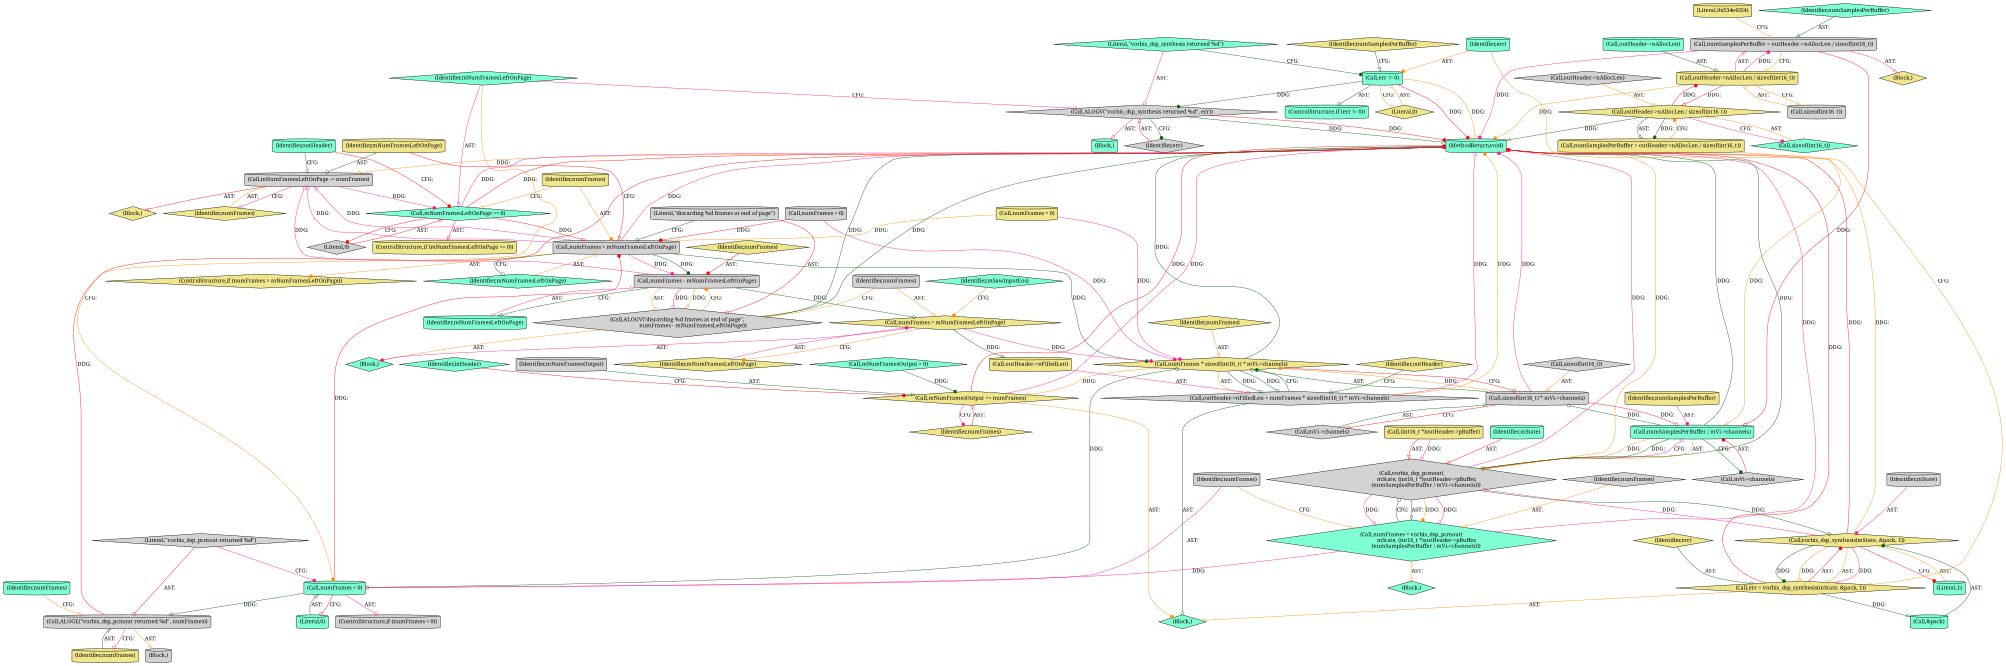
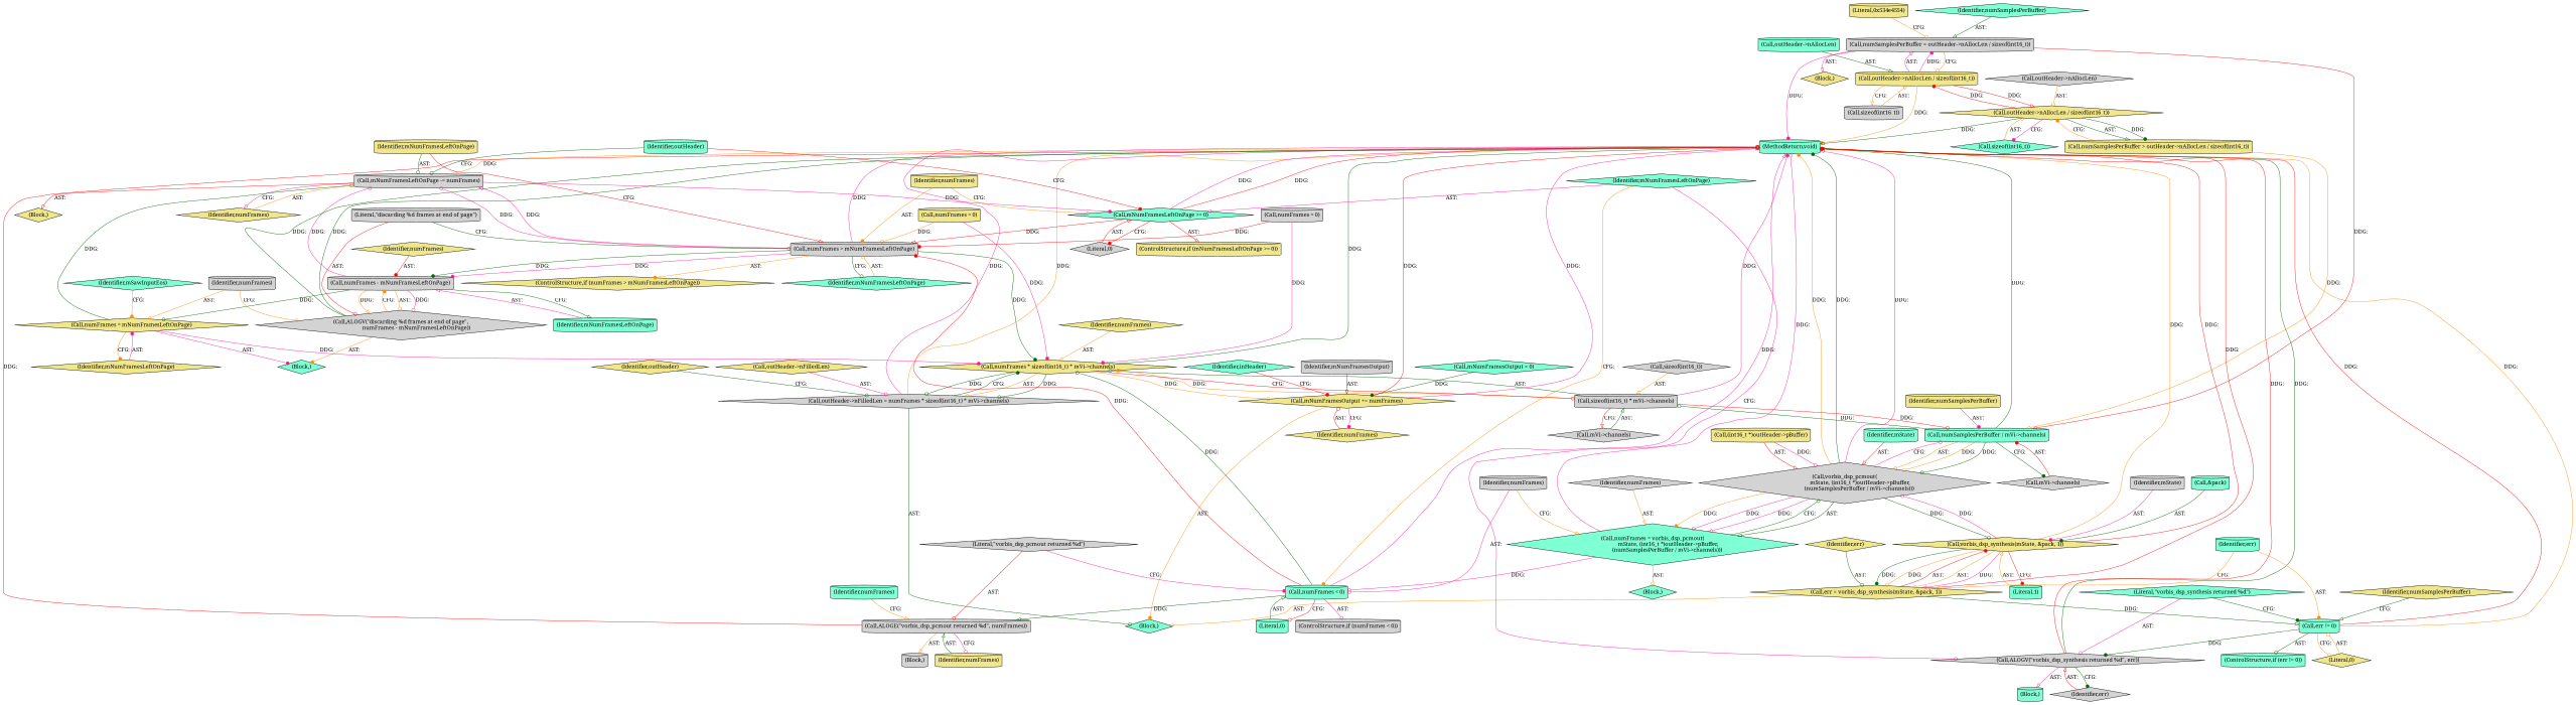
  digraph {
    fontname="Noto Serif"
    node [fillcolor=khaki fontname="Noto Serif" shape=diamond style=filled]
    edge [arrowhead=odot color=darkorange fontname="Noto Serif"]
    n1 [fillcolor=lightgrey label="(Call,numSamplesPerBuffer = outHeader->nAllocLen / sizeof(int16_t))" shape=cylinder]
    n2 [label="(Call,outHeader->nAllocLen / sizeof(int16_t))" shape=cylinder]
    n3 [fillcolor=aquamarine label="(Call,numSamplesPerBuffer / mVi->channels)" shape=cylinder]
    n4 [label="(Block,)"]
    n5 [fillcolor=aquamarine label="(MethodReturn,void)" shape=cylinder]
    n6 [label="(Call,outHeader->nAllocLen / sizeof(int16_t))"]
    n7 [fillcolor=lightgrey label="(Call,sizeof(int16_t))" shape=cylinder]
    n8 [fillcolor=lightgrey label="(Call,vorbis_dsp_pcmout(\n                     mState, (int16_t *)outHeader->pBuffer,\n                    (numSamplesPerBuffer / mVi->channels)))"]
    n9 [fillcolor=lightgrey label="(Call,sizeof(int16_t) * mVi->channels)" shape=cylinder]
    n10 [fillcolor=lightgrey label="(Call,mVi->channels)"]
    n11 [fillcolor=lightgrey label="(Call,mNumFramesLeftOnPage -= numFrames)" shape=cylinder]
    n12 [label="(Call,numSamplesPerBuffer > outHeader->nAllocLen / sizeof(int16_t))" shape=cylinder]
    n13 [fillcolor=aquamarine label="(Call,sizeof(int16_t))"]
    n14 [label="(Call,vorbis_dsp_synthesis(mState, &pack, 1))"]
    n15 [fillcolor=aquamarine label="(Call,numFrames = vorbis_dsp_pcmout(\n                     mState, (int16_t *)outHeader->pBuffer,\n                    (numSamplesPerBuffer / mVi->channels)))"]
    n16 [label="(Call,numFrames * sizeof(int16_t) * mVi->channels)"]
    n17 [fillcolor=lightgrey label="(Call,mVi->channels)"]
    n18 [label="(Call,err = vorbis_dsp_synthesis(mState, &pack, 1))"]
    n19 [fillcolor=aquamarine label="(Literal,1)" shape=cylinder]
    n20 [fillcolor=aquamarine label="(Call,numFrames < 0)" shape=cylinder]
    n21 [fillcolor=aquamarine label="(Block,)"]
    n22 [fillcolor=aquamarine label="(Call,err != 0)" shape=cylinder]
    n23 [fillcolor=aquamarine label="(Block,)"]
    n24 [fillcolor=lightgrey label="(Call,ALOGV(\"vorbis_dsp_synthesis returned %d\", err))"]
    n25 [fillcolor=aquamarine label="(ControlStructure,if (err != 0))" shape=cylinder]
    n26 [label="(Literal,0)"]
    n27 [fillcolor=aquamarine label="(Block,)" shape=cylinder]
    n28 [fillcolor=lightgrey label="(Identifier,err)"]
    n29 [fillcolor=lightgrey label="(Call,ALOGE(\"vorbis_dsp_pcmout returned %d\", numFrames))" shape=cylinder]
    n30 [fillcolor=lightgrey label="(Call,numFrames > mNumFramesLeftOnPage)" shape=cylinder]
    n31 [fillcolor=lightgrey label="(ControlStructure,if (numFrames < 0))" shape=cylinder]
    n32 [fillcolor=aquamarine label="(Literal,0)" shape=cylinder]
    n33 [label="(Identifier,numFrames)" shape=cylinder]
    n34 [fillcolor=lightgrey label="(Block,)" shape=cylinder]
    n35 [fillcolor=lightgrey label="(Call,numFrames - mNumFramesLeftOnPage)" shape=cylinder]
    n36 [label="(ControlStructure,if (numFrames > mNumFramesLeftOnPage))"]
    n37 [fillcolor=aquamarine label="(Identifier,mNumFramesLeftOnPage)"]
    n38 [fillcolor=lightgrey label="(Call,outHeader->nFilledLen = numFrames * sizeof(int16_t) * mVi->channels)"]
    n39 [label="(Call,mNumFramesOutput += numFrames)"]
    n40 [fillcolor=lightgrey label="(Call,ALOGV(\"discarding %d frames at end of page\",\n                     numFrames - mNumFramesLeftOnPage))"]
    n41 [label="(Call,numFrames = mNumFramesLeftOnPage)"]
    n42 [fillcolor=aquamarine label="(Identifier,mNumFramesLeftOnPage)" shape=cylinder]
    n43 [fillcolor=aquamarine label="(Call,mNumFramesLeftOnPage >= 0)"]
    n44 [label="(Identifier,numFrames)"]
    n45 [label="(Block,)"]
    n46 [fillcolor=aquamarine label="(Block,)"]
    n47 [label="(Identifier,mNumFramesLeftOnPage)"]
    n48 [fillcolor=lightgrey label="(Literal,0)"]
    n49 [label="(ControlStructure,if (mNumFramesLeftOnPage >= 0))" shape=cylinder]
    n50 [label="(Identifier,numFrames)"]
    n51 [label="(Identifier,numFrames)" shape=cylinder]
    n52 [label="(Call,(int16_t *)outHeader->pBuffer)" shape=cylinder]
    n53 [fillcolor=lightgrey label="(Call,outHeader->nAllocLen)"]
    n54 [fillcolor=aquamarine label="(Call,mNumFramesOutput = 0)"]
    n55 [fillcolor=aquamarine label="(Identifier,err)" shape=cylinder]
    n56 [fillcolor=lightgrey label="(Call,sizeof(int16_t))"]
    n57 [fillcolor=aquamarine label="(Identifier,inHeader)"]
    n58 [fillcolor=lightgrey label="(Literal,\"discarding %d frames at end of page\")" shape=cylinder]
    n59 [fillcolor=aquamarine label="(Identifier,mSawInputEos)"]
    n60 [label="(Identifier,numSamplesPerBuffer)"]
    n61 [fillcolor=lightgrey label="(Identifier,mState)" shape=cylinder]
    n62 [fillcolor=aquamarine label="(Literal,\"vorbis_dsp_synthesis returned %d\")"]
    n63 [fillcolor=aquamarine label="(Identifier,outHeader)" shape=cylinder]
    n64 [fillcolor=lightgrey label="(Identifier,numFrames)"]
    n65 [label="(Identifier,err)"]
    n66 [fillcolor=lightgrey label="(Identifier,mNumFramesOutput)" shape=cylinder]
    n67 [fillcolor=lightgrey label="(Identifier,numFrames)" shape=cylinder]
    n68 [fillcolor=aquamarine label="(Identifier,numFrames)" shape=cylinder]
    n69 [label="(Literal,0x534e4554)" shape=cylinder]
    n70 [fillcolor=aquamarine label="(Identifier,mNumFramesLeftOnPage)"]
    n71 [fillcolor=aquamarine label="(Call,outHeader->nAllocLen)" shape=cylinder]
    n72 [label="(Identifier,numFrames)"]
    n73 [fillcolor=aquamarine label="(Identifier,numSamplesPerBuffer)"]
    n74 [label="(Identifier,mNumFramesLeftOnPage)" shape=cylinder]
    n75 [fillcolor=aquamarine label="(Call,&pack)" shape=cylinder]
    n76 [fillcolor=lightgrey label="(Call,numFrames = 0)" shape=cylinder]
    n77 [fillcolor=lightgrey label="(Identifier,numFrames)" shape=cylinder]
    n78 [fillcolor=lightgrey label="(Literal,\"vorbis_dsp_pcmout returned %d\")"]
    n79 [label="(Identifier,numSamplesPerBuffer)" shape=cylinder]
    n80 [label="(Identifier,numFrames)"]
    n81 [label="(Identifier,outHeader)"]
-   n82 [label="(Call,outHeader->nFilledLen)" shape=cylinder]
+   n82 [label="(Call,outHeader->nFilledLen)"]
    n83 [fillcolor=aquamarine label="(Identifier,mState)" shape=cylinder]
    n84 [label="(Call,numFrames = 0)" shape=cylinder]
    n1 -> n2 [label="CFG: "]
    n1 -> n3 [arrowhead=onormal color=red label="DDG: "]
    n1 -> n4 [arrowhead=onormal color=deeppink label="AST: "]
    n1 -> n5 [arrowhead=dot color=deeppink label="DDG: "]
    n2 -> n1 [arrowhead=onormal color=deeppink label="AST: "]
    n2 -> n1 [arrowhead=dot color=deeppink label="DDG: "]
    n2 -> n5 [arrowhead=dot label="DDG: "]
    n2 -> n6 [arrowhead=onormal color=red label="DDG: "]
    n2 -> n7 [arrowhead=onormal label="CFG: "]
    n3 -> n5 [arrowhead=dot color=darkgreen label="DDG: "]
    n3 -> n8 [arrowhead=onormal label="AST: "]
    n3 -> n8 [label="DDG: "]
    n3 -> n8 [color=darkgreen label="DDG: "]
    n3 -> n9 [color=darkgreen label="DDG: "]
    n3 -> n10 [arrowhead=dot color=darkgreen label="CFG: "]
    n5 -> n11 [label="DDG: "]
    n6 -> n2 [arrowhead=dot color=red label="DDG: "]
    n6 -> n5 [arrowhead=onormal color=darkgreen label="DDG: "]
    n6 -> n12 [arrowhead=onormal color=darkgreen label="AST: "]
    n6 -> n12 [arrowhead=dot color=darkgreen label="DDG: "]
    n6 -> n13 [arrowhead=dot color=deeppink label="CFG: "]
    n7 -> n2 [arrowhead=onormal label="AST: "]
    n8 -> n3 [color=deeppink label="CFG: "]
    n8 -> n5 [arrowhead=dot label="DDG: "]
    n8 -> n5 [arrowhead=dot color=darkgreen label="DDG: "]
    n8 -> n5 [arrowhead=onormal color=deeppink label="DDG: "]
    n8 -> n14 [color=darkgreen label="DDG: "]
    n8 -> n15 [arrowhead=onormal color=darkgreen label="AST: "]
    n8 -> n15 [arrowhead=dot label="DDG: "]
    n8 -> n15 [color=deeppink label="DDG: "]
    n8 -> n15 [arrowhead=onormal color=deeppink label="DDG: "]
    n9 -> n3 [color=red label="DDG: "]
    n9 -> n5 [arrowhead=dot color=deeppink label="DDG: "]
    n9 -> n16 [color=darkgreen label="AST: "]
    n9 -> n16 [arrowhead=dot label="DDG: "]
    n9 -> n17 [arrowhead=onormal color=red label="CFG: "]
    n10 -> n3 [arrowhead=dot color=red label="AST: "]
    n11 -> n43 [arrowhead=dot color=deeppink label="DDG: "]
    n11 -> n44 [arrowhead=onormal color=deeppink label="CFG: "]
    n11 -> n45 [arrowhead=onormal color=red label="AST: "]
    n12 -> n3 [arrowhead=onormal label="DDG: "]
    n12 -> n6 [arrowhead=dot label="CFG: "]
    n13 -> n6 [label="AST: "]
    n14 -> n5 [label="DDG: "]
    n14 -> n5 [arrowhead=dot color=red label="DDG: "]
    n14 -> n8 [color=deeppink label="DDG: "]
    n14 -> n18 [label="AST: "]
    n14 -> n18 [arrowhead=onormal color=deeppink label="DDG: "]
    n14 -> n18 [arrowhead=dot color=darkgreen label="DDG: "]
    n14 -> n18 [label="DDG: "]
    n14 -> n19 [arrowhead=dot color=red label="CFG: "]
    n15 -> n5 [color=deeppink label="DDG: "]
    n15 -> n8 [color=darkgreen label="CFG: "]
    n15 -> n20 [color=deeppink label="DDG: "]
    n15 -> n21 [label="AST: "]
    n16 -> n5 [arrowhead=dot color=darkgreen label="DDG: "]
    n16 -> n9 [color=red label="CFG: "]
    n16 -> n38 [arrowhead=onormal label="AST: "]
    n16 -> n38 [color=darkgreen label="DDG: "]
    n16 -> n38 [color=darkgreen label="DDG: "]
    n16 -> n39 [label="DDG: "]
    n17 -> n9 [arrowhead=onormal color=darkgreen label="AST: "]
    n18 -> n5 [arrowhead=onormal color=red label="DDG: "]
    n18 -> n14 [arrowhead=dot color=red label="AST: "]
-   n18 -> n75 [arrowhead=onormal color=darkgreen label="DDG: "]
+   n18 -> n22 [arrowhead=onormal color=darkgreen label="DDG: "]
    n18 -> n23 [arrowhead=onormal label="AST: "]
    n19 -> n14 [arrowhead=onormal label="AST: "]
+   n20 -> n5 [arrowhead=onormal color=deeppink label="DDG: "]
    n20 -> n16 [color=darkgreen label="DDG: "]
    n20 -> n29 [arrowhead=onormal color=darkgreen label="DDG: "]
    n20 -> n30 [arrowhead=dot color=red label="DDG: "]
    n20 -> n31 [color=deeppink label="AST: "]
    n20 -> n32 [color=red label="CFG: "]
    n22 -> n5 [label="DDG: "]
    n22 -> n5 [arrowhead=dot color=red label="DDG: "]
    n22 -> n24 [arrowhead=dot color=darkgreen label="DDG: "]
    n22 -> n25 [color=darkgreen label="AST: "]
    n22 -> n26 [label="CFG: "]
    n24 -> n5 [arrowhead=onormal color=darkgreen label="DDG: "]
    n24 -> n5 [arrowhead=dot color=red label="DDG: "]
    n24 -> n27 [arrowhead=onormal color=deeppink label="AST: "]
    n24 -> n28 [arrowhead=dot color=darkgreen label="CFG: "]
    n26 -> n22 [label="AST: "]
    n28 -> n24 [arrowhead=onormal color=red label="AST: "]
    n29 -> n5 [arrowhead=dot color=red label="DDG: "]
    n29 -> n33 [color=deeppink label="CFG: "]
    n29 -> n34 [arrowhead=onormal label="AST: "]
    n30 -> n5 [arrowhead=onormal color=deeppink label="DDG: "]
    n30 -> n11 [arrowhead=onormal color=deeppink label="DDG: "]
    n30 -> n11 [color=deeppink label="DDG: "]
    n30 -> n16 [arrowhead=dot color=darkgreen label="DDG: "]
    n30 -> n35 [arrowhead=dot color=darkgreen label="DDG: "]
    n30 -> n35 [arrowhead=dot color=deeppink label="DDG: "]
    n30 -> n36 [arrowhead=dot label="AST: "]
    n30 -> n37 [color=darkgreen label="CFG: "]
    n32 -> n20 [arrowhead=onormal color=darkgreen label="AST: "]
    n33 -> n29 [arrowhead=onormal color=darkgreen label="AST: "]
    n35 -> n11 [color=deeppink label="DDG: "]
    n35 -> n40 [label="AST: "]
    n35 -> n40 [color=deeppink label="DDG: "]
    n35 -> n40 [arrowhead=onormal label="DDG: "]
    n35 -> n41 [color=darkgreen label="DDG: "]
    n35 -> n42 [arrowhead=onormal color=darkgreen label="CFG: "]
    n37 -> n30 [label="AST: "]
    n38 -> n5 [color=deeppink label="DDG: "]
    n38 -> n5 [arrowhead=dot label="DDG: "]
    n38 -> n16 [arrowhead=dot color=darkgreen label="CFG: "]
    n38 -> n23 [color=darkgreen label="AST: "]
    n39 -> n5 [color=red label="DDG: "]
    n39 -> n5 [arrowhead=onormal color=deeppink label="DDG: "]
    n39 -> n23 [arrowhead=dot label="AST: "]
    n39 -> n50 [arrowhead=dot color=deeppink label="CFG: "]
    n40 -> n5 [color=darkgreen label="DDG: "]
    n40 -> n5 [color=darkgreen label="DDG: "]
    n40 -> n35 [arrowhead=dot label="CFG: "]
    n40 -> n46 [arrowhead=dot label="AST: "]
-   n41 -> n82 [arrowhead=onormal color=darkgreen label="DDG: "]
+   n41 -> n11 [arrowhead=onormal color=darkgreen label="DDG: "]
    n41 -> n16 [arrowhead=dot color=deeppink label="DDG: "]
    n41 -> n46 [arrowhead=dot color=deeppink label="AST: "]
    n41 -> n47 [arrowhead=dot label="CFG: "]
    n42 -> n35 [arrowhead=onormal color=deeppink label="AST: "]
    n43 -> n5 [color=deeppink label="DDG: "]
    n43 -> n5 [color=red label="DDG: "]
    n43 -> n30 [arrowhead=onormal color=red label="DDG: "]
    n43 -> n48 [arrowhead=dot color=red label="CFG: "]
    n43 -> n49 [arrowhead=onormal color=red label="AST: "]
    n44 -> n11 [label="AST: "]
    n47 -> n41 [arrowhead=dot color=deeppink label="AST: "]
    n48 -> n43 [arrowhead=onormal color=red label="AST: "]
    n50 -> n39 [color=red label="AST: "]
    n51 -> n30 [arrowhead=dot label="AST: "]
    n51 -> n43 [arrowhead=onormal label="CFG: "]
    n52 -> n8 [arrowhead=onormal color=red label="AST: "]
    n52 -> n8 [color=deeppink label="DDG: "]
    n53 -> n6 [label="AST: "]
    n54 -> n39 [arrowhead=dot color=darkgreen label="DDG: "]
    n55 -> n18 [label="CFG: "]
    n55 -> n22 [arrowhead=dot label="AST: "]
    n56 -> n9 [arrowhead=onormal label="AST: "]
    n57 -> n39 [arrowhead=dot color=red label="CFG: "]
    n58 -> n30 [color=darkgreen label="CFG: "]
    n58 -> n40 [color=red label="AST: "]
    n59 -> n41 [arrowhead=dot label="CFG: "]
    n60 -> n22 [arrowhead=onormal color=darkgreen label="CFG: "]
    n61 -> n14 [arrowhead=dot color=deeppink label="AST: "]
    n62 -> n22 [arrowhead=dot color=darkgreen label="CFG: "]
    n62 -> n24 [color=deeppink label="AST: "]
    n63 -> n11 [color=darkgreen label="CFG: "]
    n63 -> n43 [arrowhead=dot color=red label="CFG: "]
    n64 -> n15 [arrowhead=onormal label="AST: "]
    n65 -> n18 [color=darkgreen label="AST: "]
    n66 -> n39 [arrowhead=onormal color=darkgreen label="AST: "]
    n67 -> n15 [arrowhead=onormal label="CFG: "]
    n67 -> n20 [color=deeppink label="AST: "]
    n68 -> n29 [arrowhead=onormal label="CFG: "]
    n69 -> n1 [label="CFG: "]
    n70 -> n20 [arrowhead=dot label="CFG: "]
    n70 -> n24 [color=deeppink label="CFG: "]
    n70 -> n43 [arrowhead=onormal color=deeppink label="AST: "]
    n71 -> n2 [arrowhead=onormal color=darkgreen label="AST: "]
    n72 -> n16 [arrowhead=onormal label="AST: "]
    n73 -> n1 [arrowhead=onormal color=darkgreen label="AST: "]
    n74 -> n11 [color=darkgreen label="AST: "]
    n74 -> n30 [arrowhead=onormal color=red label="CFG: "]
    n75 -> n14 [arrowhead=dot color=darkgreen label="AST: "]
    n76 -> n16 [arrowhead=dot color=deeppink label="DDG: "]
    n76 -> n30 [arrowhead=dot color=red label="DDG: "]
    n77 -> n40 [label="CFG: "]
    n77 -> n41 [arrowhead=onormal label="AST: "]
    n78 -> n20 [arrowhead=dot color=deeppink label="CFG: "]
    n78 -> n29 [color=red label="AST: "]
    n79 -> n3 [arrowhead=dot color=deeppink label="AST: "]
    n80 -> n35 [arrowhead=dot color=red label="AST: "]
    n81 -> n38 [color=darkgreen label="CFG: "]
    n82 -> n38 [color=deeppink label="AST: "]
    n83 -> n8 [arrowhead=onormal color=red label="AST: "]
    n84 -> n16 [arrowhead=dot color=deeppink label="DDG: "]
    n84 -> n30 [label="DDG: "]
  }
